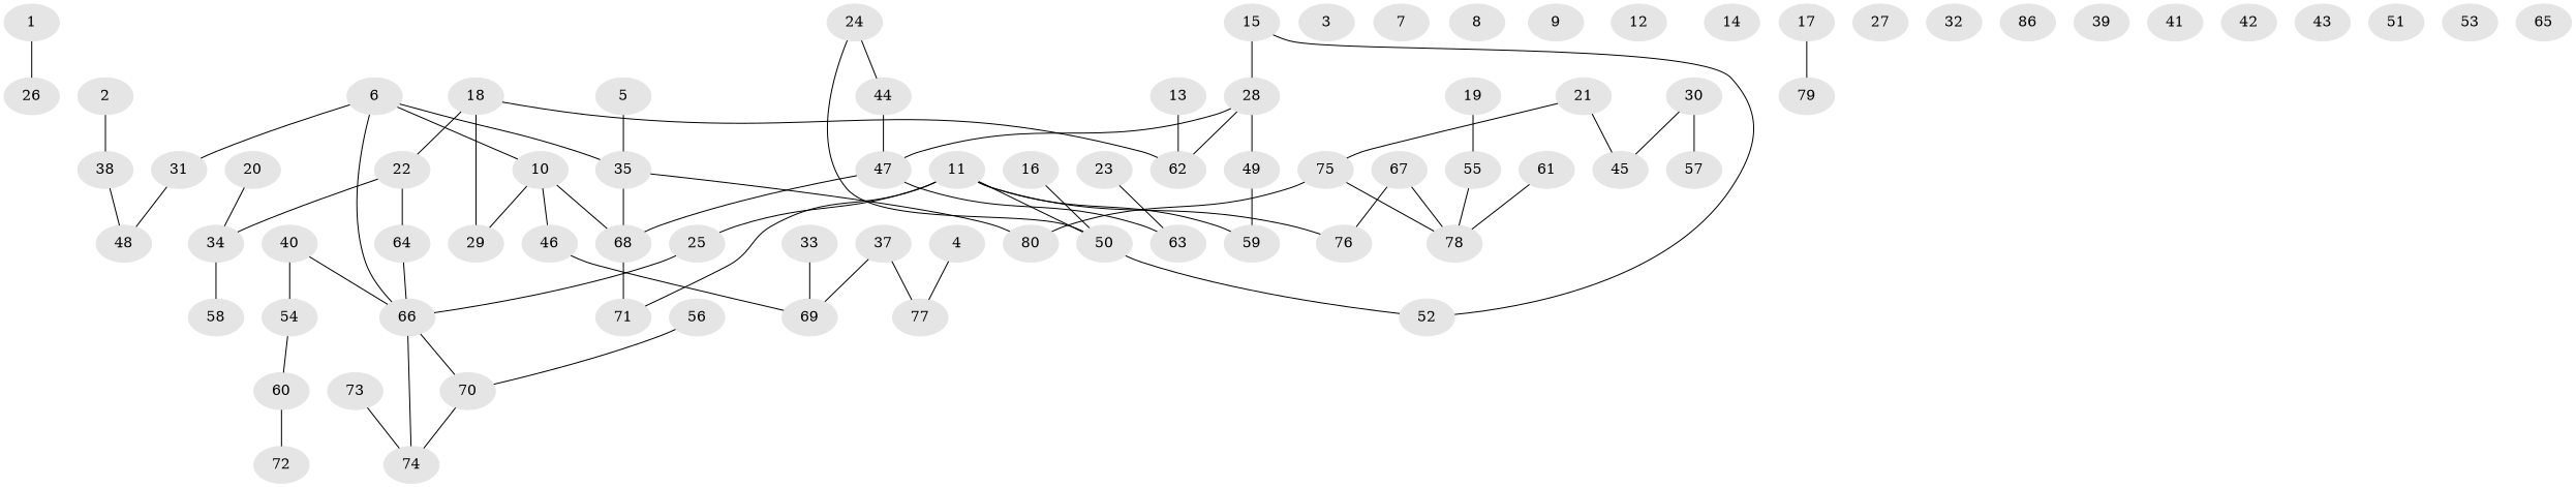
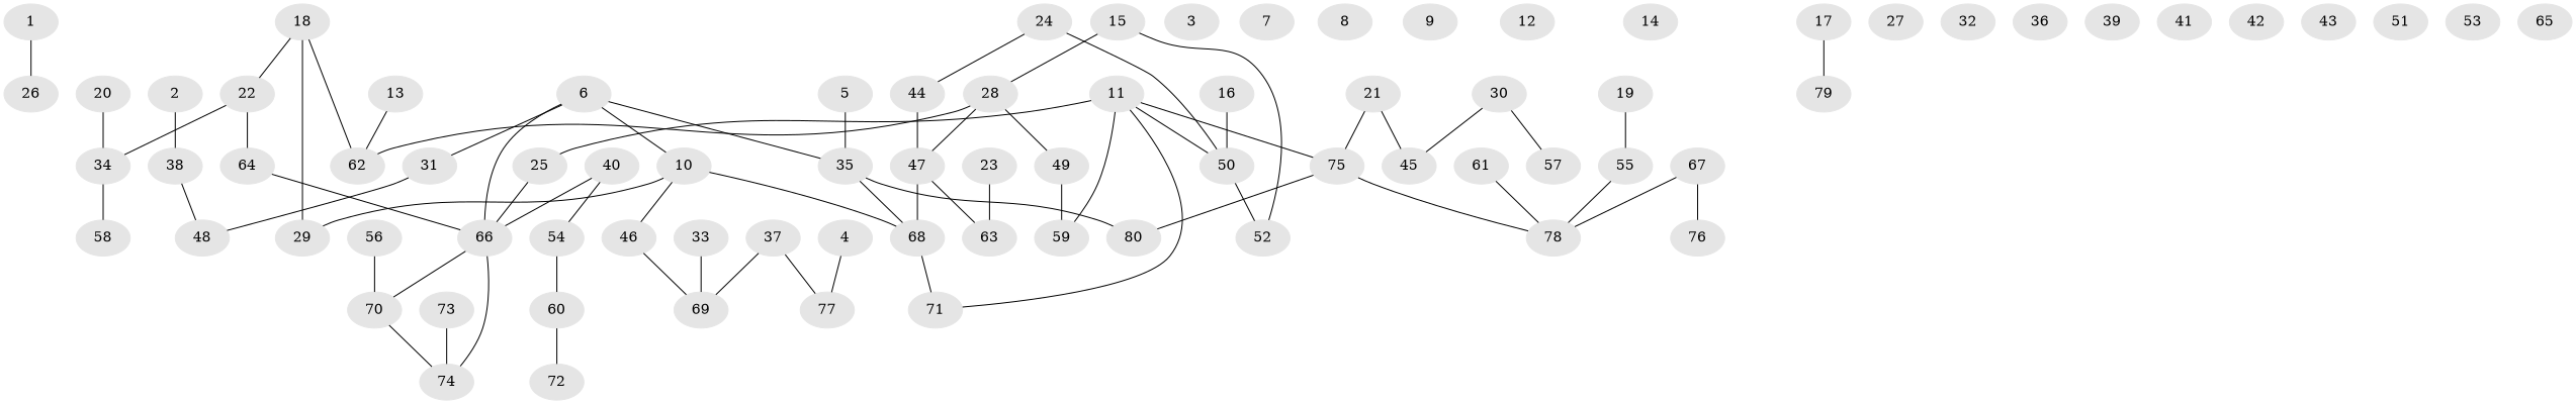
  graph {
    node [color=gray90 style=filled]
    1
    26
    2
    38
    48
    3
    4
    77
    5
    35
    68
    80
    6
    10
    31
    66
    29
    46
    70
    74
    7
    8
    9
    69
    71
    11
    25
    50
    59
    76
    52
    12
    13
    62
    14
    15
    28
    47
    49
    16
    17
    79
    18
    22
    34
    64
    19
    55
    78
    20
    58
    21
    45
    75
    30
    57
    23
    63
    24
    44
    27
    32
    33
-   36 [label=86]
+   36
    37
    39
    40
    54
    60
    41
    42
    43
    51
    53
    72
    56
    61
    65
    67
    73
    1 -- 26
    2 -- 38
    38 -- 48
    4 -- 77
    5 -- 35
    35 -- 68
    35 -- 80
    68 -- 71
    6 -- 35
    6 -- 10
    6 -- 31
    6 -- 66
    10 -- 68
    10 -- 29
    10 -- 46
    31 -- 48
    66 -- 70
    66 -- 74
    46 -- 69
    70 -- 74
    11 -- 71
    11 -- 25
    11 -- 50
    11 -- 59
-   11 -- 76
+   11 -- 75
    25 -- 66
    50 -- 52
    13 -- 62
    15 -- 52
    15 -- 28
    28 -- 62
    28 -- 47
    28 -- 49
    47 -- 68
    47 -- 63
    49 -- 59
    16 -- 50
    17 -- 79
    18 -- 29
    18 -- 62
    18 -- 22
    22 -- 34
    22 -- 64
    34 -- 58
    64 -- 66
    19 -- 55
    55 -- 78
    20 -- 34
    21 -- 45
    21 -- 75
    75 -- 80
    75 -- 78
    30 -- 45
    30 -- 57
    23 -- 63
    24 -- 50
    24 -- 44
    44 -- 47
    33 -- 69
    37 -- 77
    37 -- 69
    40 -- 66
    40 -- 54
    54 -- 60
    60 -- 72
    56 -- 70
    61 -- 78
    67 -- 76
    67 -- 78
    73 -- 74
  }
